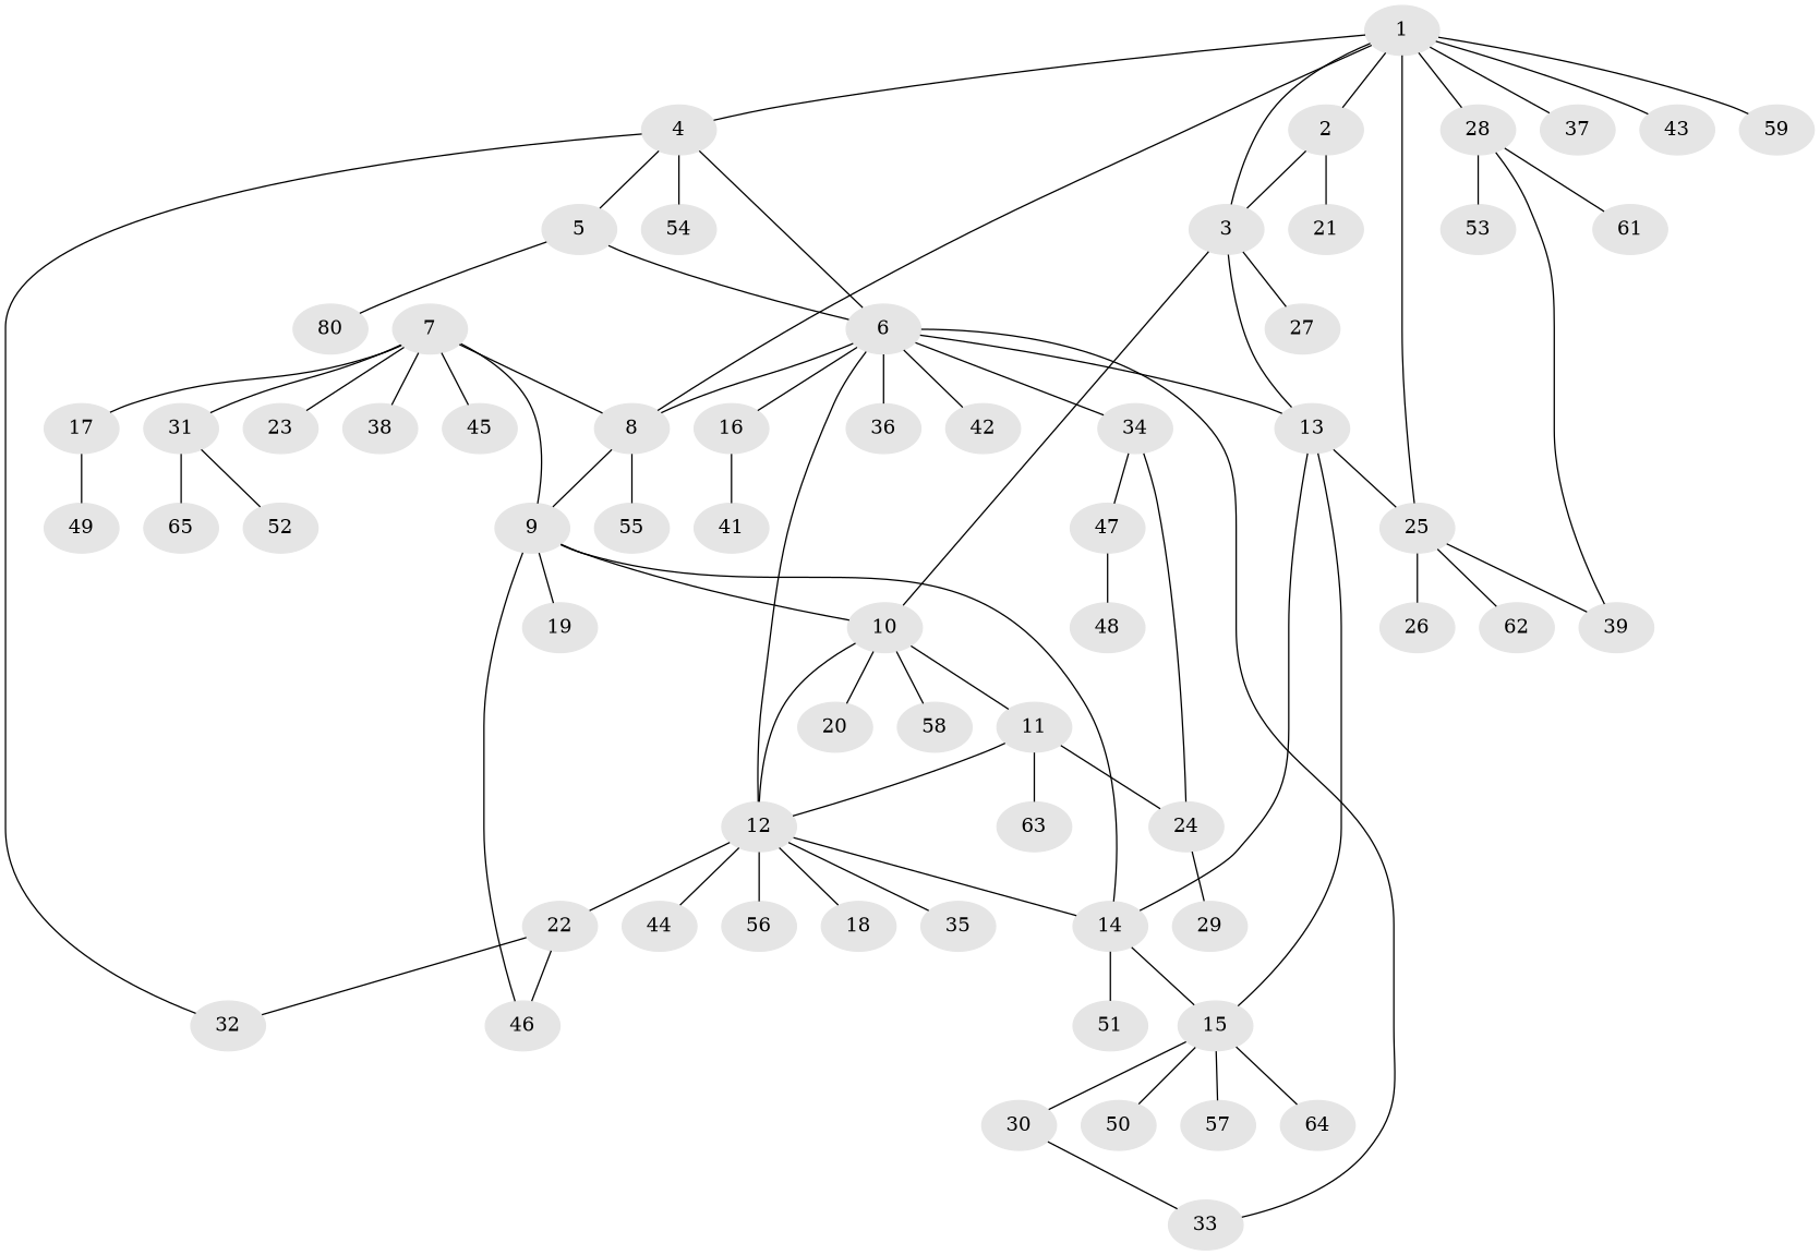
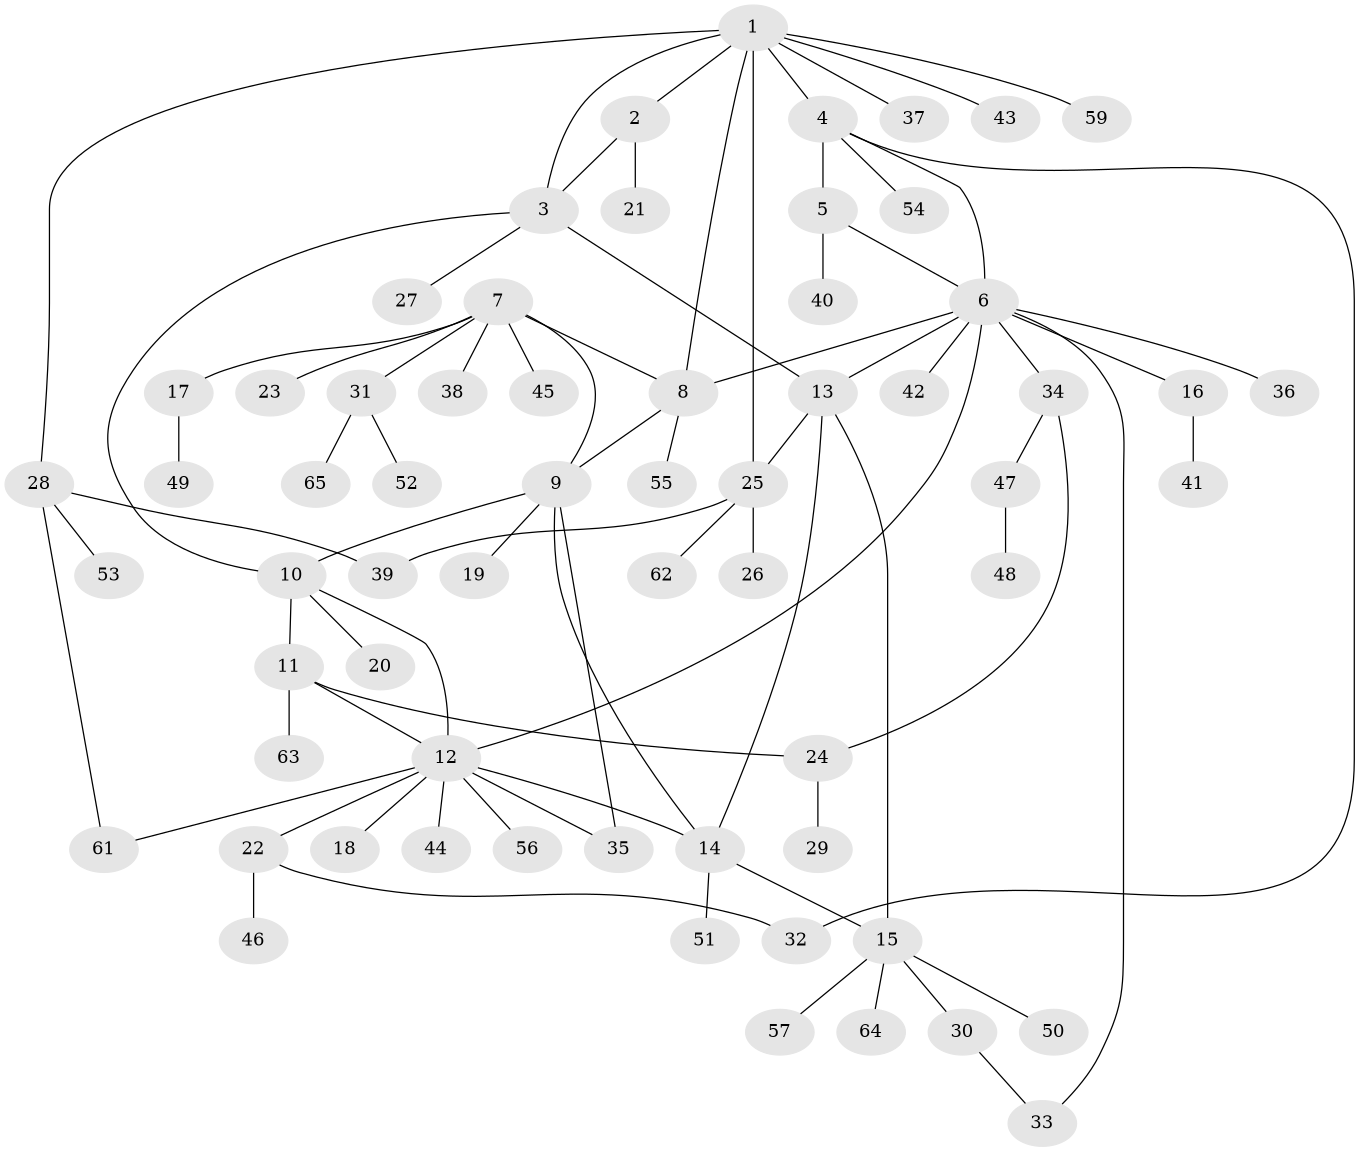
  graph {
    node [color=gray90 style=filled]
    1
    2
    3
    4
    8
    25
    28
    37
    43
    59
    21
    10
    13
    27
    5
    6
    32
    54
    9
    55
    26
    39
    62
    61
    53
    12
    11
    20
-   58
    14
    15
-   40 [label=80]
+   40
    16
    33
    34
    36
    42
    18
    22
    35
    44
    56
    41
    24
    47
    7
    17
    23
    31
    38
    45
    19
    46
    49
    52
    n56 [label=65]
    51
    63
    29
    30
    50
    57
    64
    48
    1 -- 2
    1 -- 3
    1 -- 4
    1 -- 8
    1 -- 25
    1 -- 28
    1 -- 37
    1 -- 43
    1 -- 59
    2 -- 3
    2 -- 21
    3 -- 10
    3 -- 13
    3 -- 27
    4 -- 5
    4 -- 6
    4 -- 32
    4 -- 54
    8 -- 9
    8 -- 55
    25 -- 26
    25 -- 39
    25 -- 62
    28 -- 39
    28 -- 61
    28 -- 53
    10 -- 12
    10 -- 11
    10 -- 20
-   10 -- 58
    13 -- 25
    13 -- 14
    13 -- 15
    5 -- 6
    5 -- 40
    6 -- 8
    6 -- 13
    6 -- 12
    6 -- 16
    6 -- 33
    6 -- 34
    6 -- 36
    6 -- 42
    9 -- 10
    9 -- 14
    9 -- 19
-   9 -- 46
+   9 -- 35
+   12 -- 61
    12 -- 14
    12 -- 18
    12 -- 22
    12 -- 35
    12 -- 44
    12 -- 56
    11 -- 12
    11 -- 24
    11 -- 63
    14 -- 15
    14 -- 51
    15 -- 30
    15 -- 50
    15 -- 57
    15 -- 64
    16 -- 41
    34 -- 24
    34 -- 47
    22 -- 32
    22 -- 46
    24 -- 29
    47 -- 48
    7 -- 8
    7 -- 9
    7 -- 17
    7 -- 23
    7 -- 31
    7 -- 38
    7 -- 45
    17 -- 49
    31 -- 52
    31 -- n56
    30 -- 33
  }
